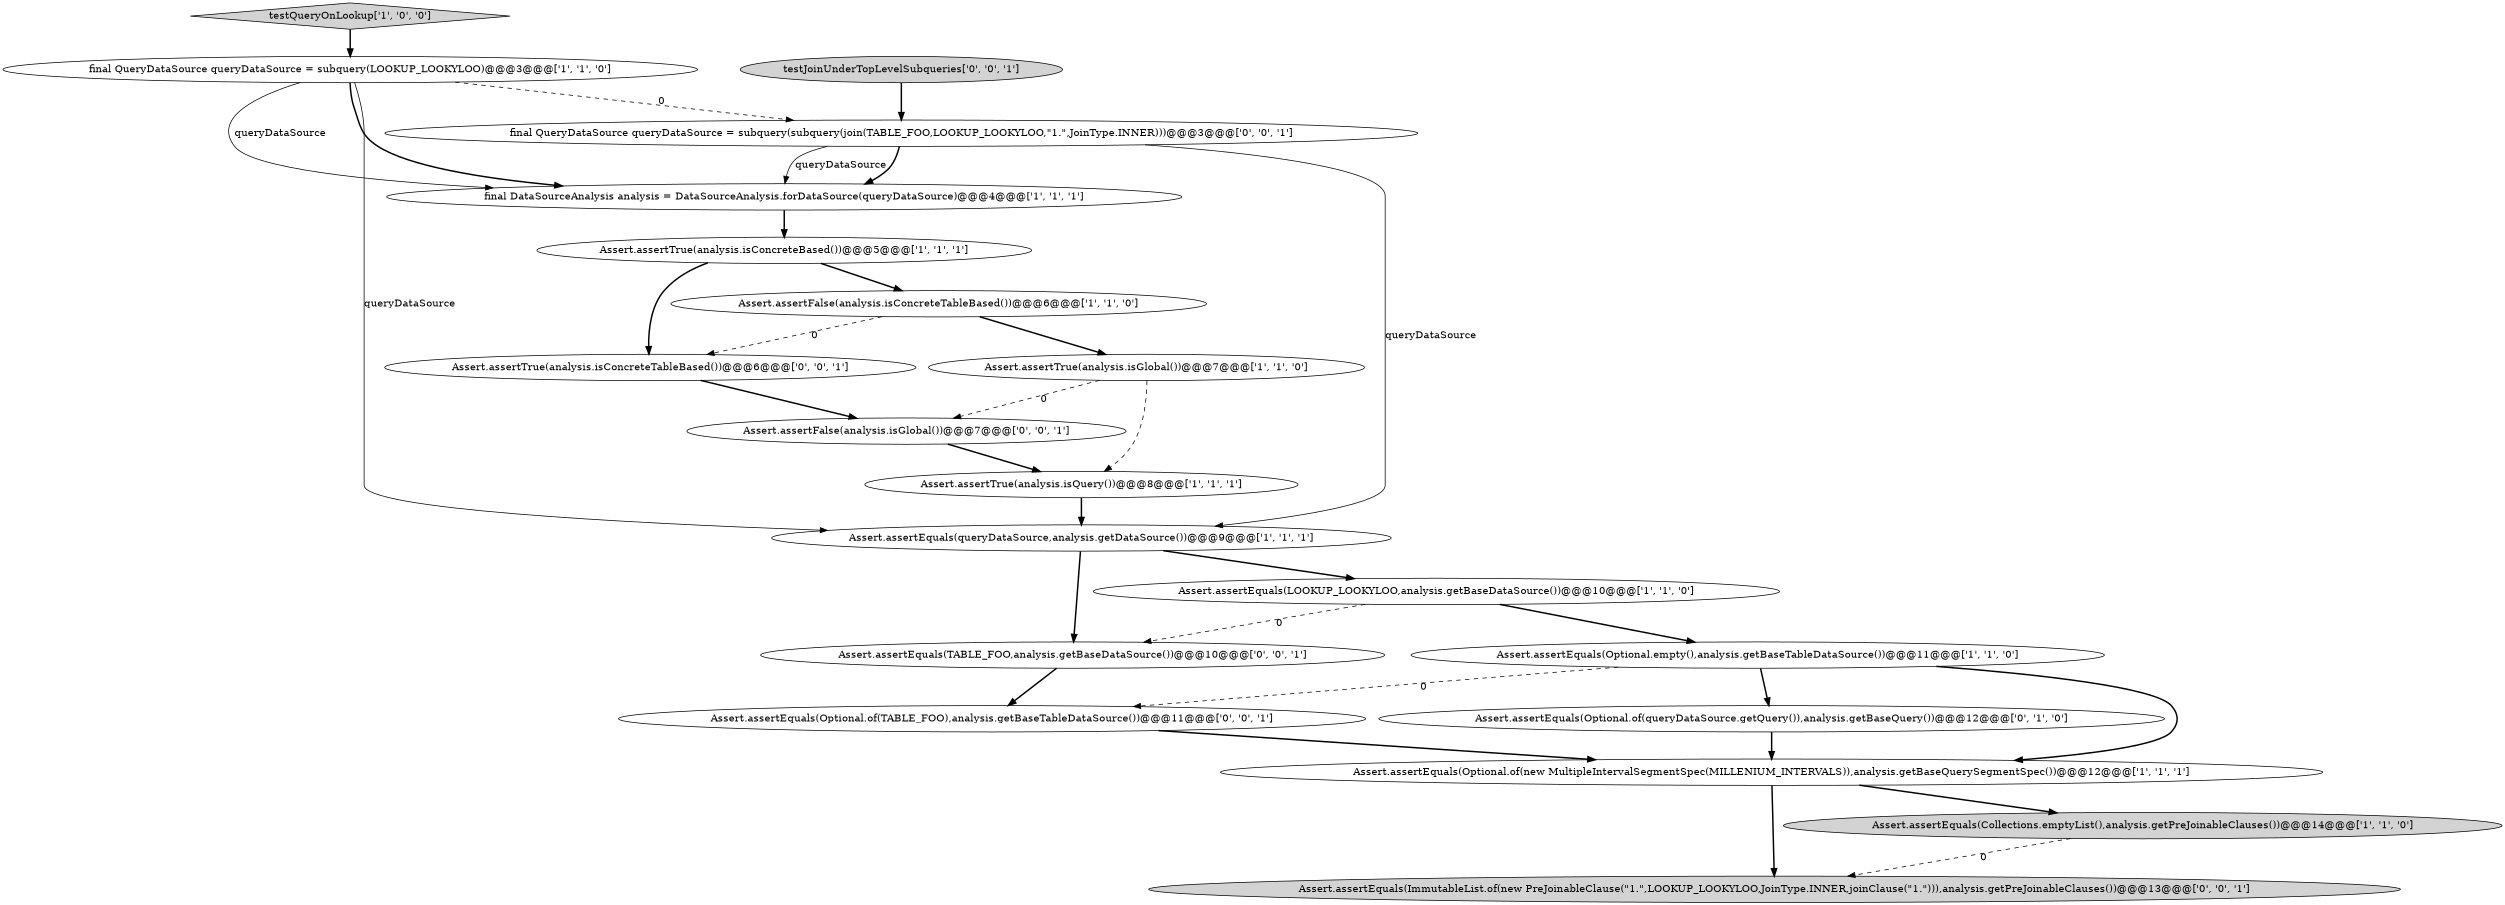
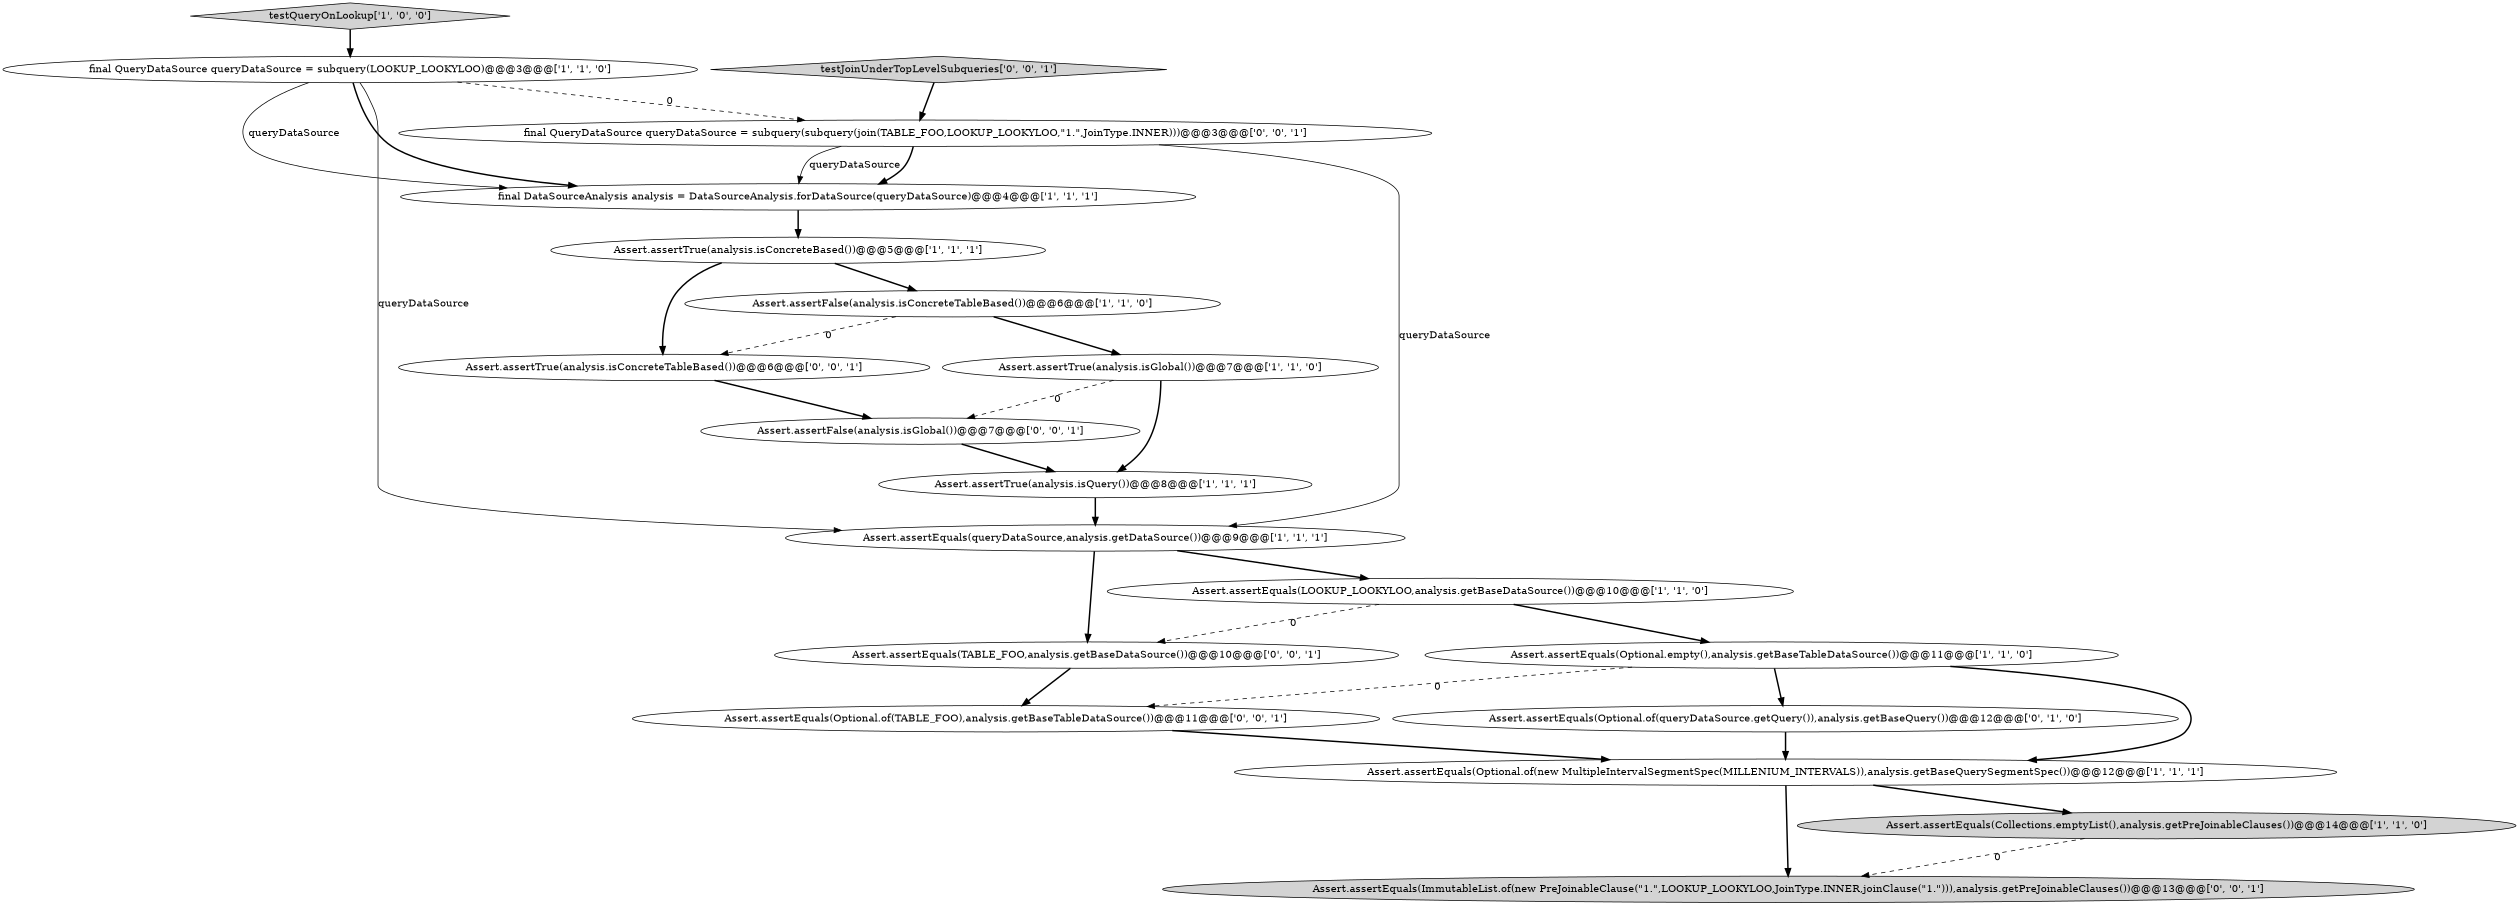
  digraph {
    node [fillcolor=white shape=ellipse style=filled]
    edge [style=bold]
    n1 [label="Assert.assertEquals(Optional.of(TABLE_FOO),analysis.getBaseTableDataSource())@@@11@@@['0', '0', '1']"]
    n2 [label="Assert.assertEquals(Optional.of(new MultipleIntervalSegmentSpec(MILLENIUM_INTERVALS)),analysis.getBaseQuerySegmentSpec())@@@12@@@['1', '1', '1']"]
    n3 [fillcolor=lightgray label="Assert.assertEquals(Collections.emptyList(),analysis.getPreJoinableClauses())@@@14@@@['1', '1', '0']"]
    n4 [fillcolor=lightgray label="Assert.assertEquals(ImmutableList.of(new PreJoinableClause(\"1.\",LOOKUP_LOOKYLOO,JoinType.INNER,joinClause(\"1.\"))),analysis.getPreJoinableClauses())@@@13@@@['0', '0', '1']"]
    n5 [label="final QueryDataSource queryDataSource = subquery(LOOKUP_LOOKYLOO)@@@3@@@['1', '1', '0']"]
    n6 [label="final QueryDataSource queryDataSource = subquery(subquery(join(TABLE_FOO,LOOKUP_LOOKYLOO,\"1.\",JoinType.INNER)))@@@3@@@['0', '0', '1']"]
    n7 [label="Assert.assertEquals(queryDataSource,analysis.getDataSource())@@@9@@@['1', '1', '1']"]
    n8 [label="final DataSourceAnalysis analysis = DataSourceAnalysis.forDataSource(queryDataSource)@@@4@@@['1', '1', '1']"]
    n9 [label="Assert.assertEquals(LOOKUP_LOOKYLOO,analysis.getBaseDataSource())@@@10@@@['1', '1', '0']"]
    n10 [label="Assert.assertEquals(TABLE_FOO,analysis.getBaseDataSource())@@@10@@@['0', '0', '1']"]
    n11 [label="Assert.assertTrue(analysis.isConcreteBased())@@@5@@@['1', '1', '1']"]
-   n12 [fillcolor=lightgray label="testJoinUnderTopLevelSubqueries['0', '0', '1']"]
+   n12 [fillcolor=lightgray label="testJoinUnderTopLevelSubqueries['0', '0', '1']" shape=diamond]
    n13 [fillcolor=lightgray label="testQueryOnLookup['1', '0', '0']" shape=diamond]
    n14 [label="Assert.assertFalse(analysis.isConcreteTableBased())@@@6@@@['1', '1', '0']"]
    n15 [label="Assert.assertTrue(analysis.isConcreteTableBased())@@@6@@@['0', '0', '1']"]
    n16 [label="Assert.assertTrue(analysis.isGlobal())@@@7@@@['1', '1', '0']"]
    n17 [label="Assert.assertFalse(analysis.isGlobal())@@@7@@@['0', '0', '1']"]
    n18 [label="Assert.assertTrue(analysis.isQuery())@@@8@@@['1', '1', '1']"]
    n19 [label="Assert.assertEquals(Optional.empty(),analysis.getBaseTableDataSource())@@@11@@@['1', '1', '0']"]
    n20 [label="Assert.assertEquals(Optional.of(queryDataSource.getQuery()),analysis.getBaseQuery())@@@12@@@['0', '1', '0']"]
    n1 -> n2
    n2 -> n3
    n2 -> n4
    n3 -> n4 [label=0 style=dashed]
    n5 -> n6 [label=0 style=dashed]
    n5 -> n7 [label=queryDataSource style=solid]
    n5 -> n8 [label=queryDataSource style=solid]
    n5 -> n8
    n6 -> n7 [label=queryDataSource style=solid]
    n6 -> n8 [label=queryDataSource style=solid]
    n6 -> n8
    n7 -> n9
    n7 -> n10
    n8 -> n11
    n9 -> n10 [label=0 style=dashed]
    n9 -> n19
    n10 -> n1
    n11 -> n14
    n11 -> n15
    n12 -> n6
    n13 -> n5
    n14 -> n15 [label=0 style=dashed]
    n14 -> n16
    n15 -> n17
    n16 -> n17 [label=0 style=dashed]
-   n16 -> n18 [style=dashed]
+   n16 -> n18
    n17 -> n18
    n18 -> n7
    n19 -> n1 [label=0 style=dashed]
    n19 -> n2
    n19 -> n20
    n20 -> n2
  }
